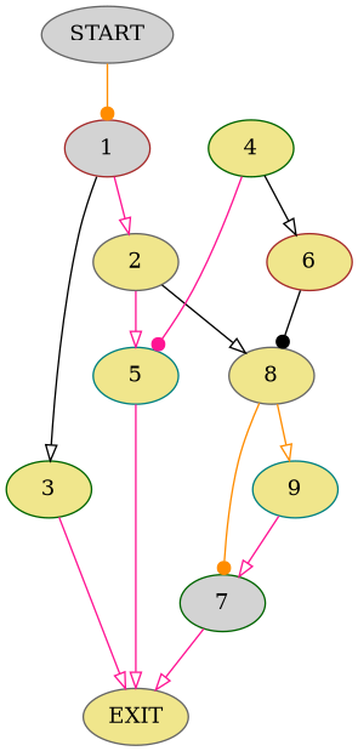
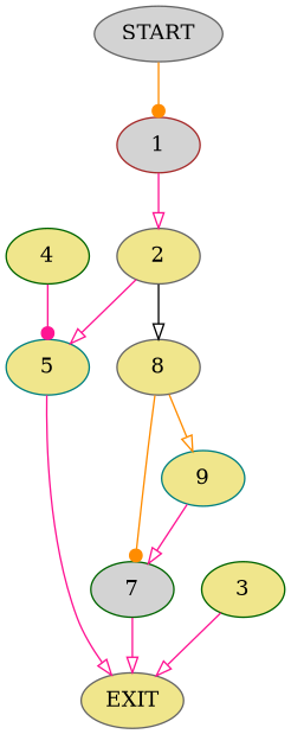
  digraph {
    node [color=gray40 fillcolor=khaki style=filled]
    edge [arrowhead=onormal color=deeppink]
    n1 [fillcolor=lightgrey label=START]
    1 [color=brown fillcolor=lightgrey]
    2
    3 [color=darkgreen]
    n5 [label=EXIT]
    5 [color=teal]
    8
    4 [color=darkgreen]
-   6 [color=brown]
    7 [color=darkgreen fillcolor=lightgrey]
    9 [color=teal]
    n1 -> 1 [arrowhead=dot color=darkorange]
    1 -> 2
-   1 -> 3 [color=black]
    2 -> 5
    2 -> 8 [color=black]
    3 -> n5
    5 -> n5
    8 -> 7 [arrowhead=dot color=darkorange]
    8 -> 9 [color=darkorange]
    4 -> 5 [arrowhead=dot]
-   4 -> 6 [color=black]
-   6 -> 8 [arrowhead=dot color=black]
    7 -> n5
    9 -> 7
  }
